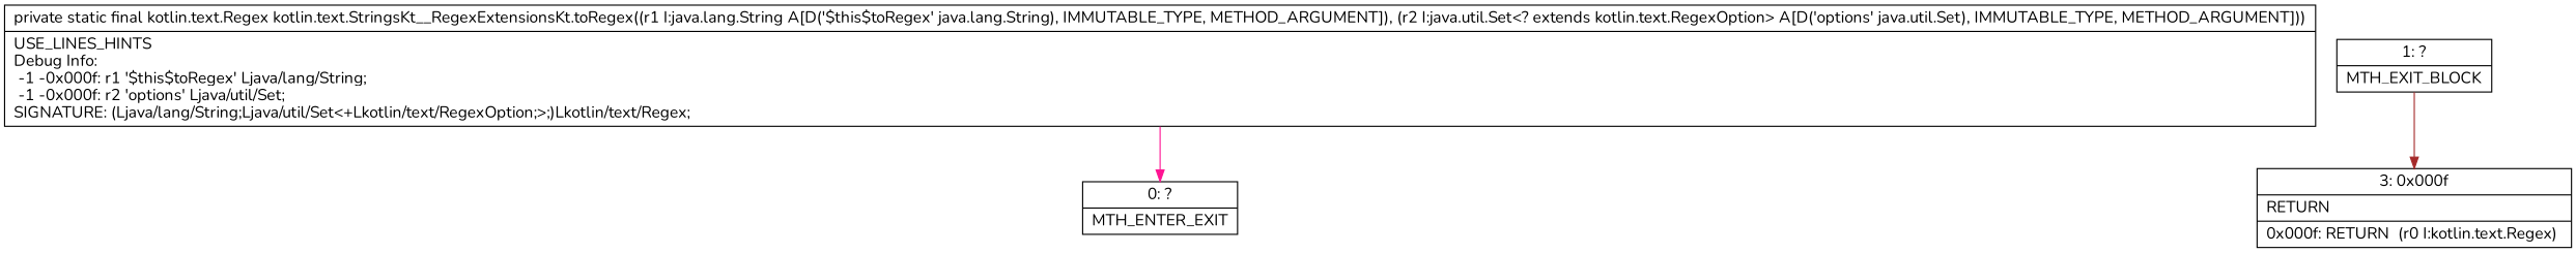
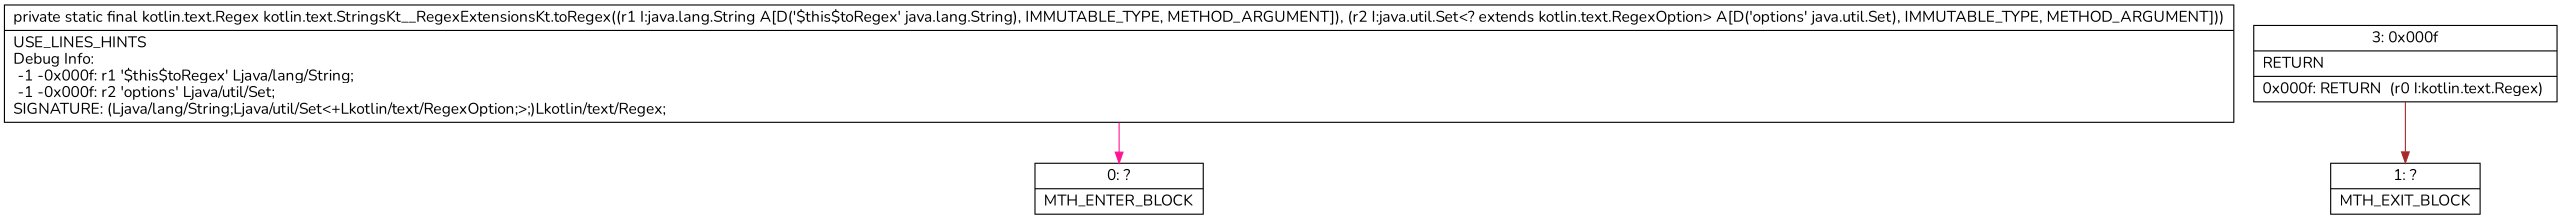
  digraph {
    fontname=Nunito
    node [fontname=Nunito shape=record]
    edge [fontname=Nunito]
-   n1 [label="{0\:\ ?|MTH_ENTER_EXIT\l}"]
+   n1 [label="{0\:\ ?|MTH_ENTER_BLOCK\l}"]
    n2 [label="{3\:\ 0x000f|RETURN\l|0x000f: RETURN  (r0 I:kotlin.text.Regex) \l}"]
    n3 [label="{1\:\ ?|MTH_EXIT_BLOCK\l}"]
    n4 [label="{private static final kotlin.text.Regex kotlin.text.StringsKt__RegexExtensionsKt.toRegex((r1 I:java.lang.String A[D('$this$toRegex' java.lang.String), IMMUTABLE_TYPE, METHOD_ARGUMENT]), (r2 I:java.util.Set\<? extends kotlin.text.RegexOption\> A[D('options' java.util.Set), IMMUTABLE_TYPE, METHOD_ARGUMENT]))  | USE_LINES_HINTS\lDebug Info:\l  \-1 \-0x000f: r1 '$this$toRegex' Ljava\/lang\/String;\l  \-1 \-0x000f: r2 'options' Ljava\/util\/Set;\lSIGNATURE: (Ljava\/lang\/String;Ljava\/util\/Set\<+Lkotlin\/text\/RegexOption;\>;)Lkotlin\/text\/Regex;\l}"]
-   n3 -> n2 [color=brown]
+   n2 -> n3 [color=brown]
    n4 -> n1 [color=deeppink]
  }
